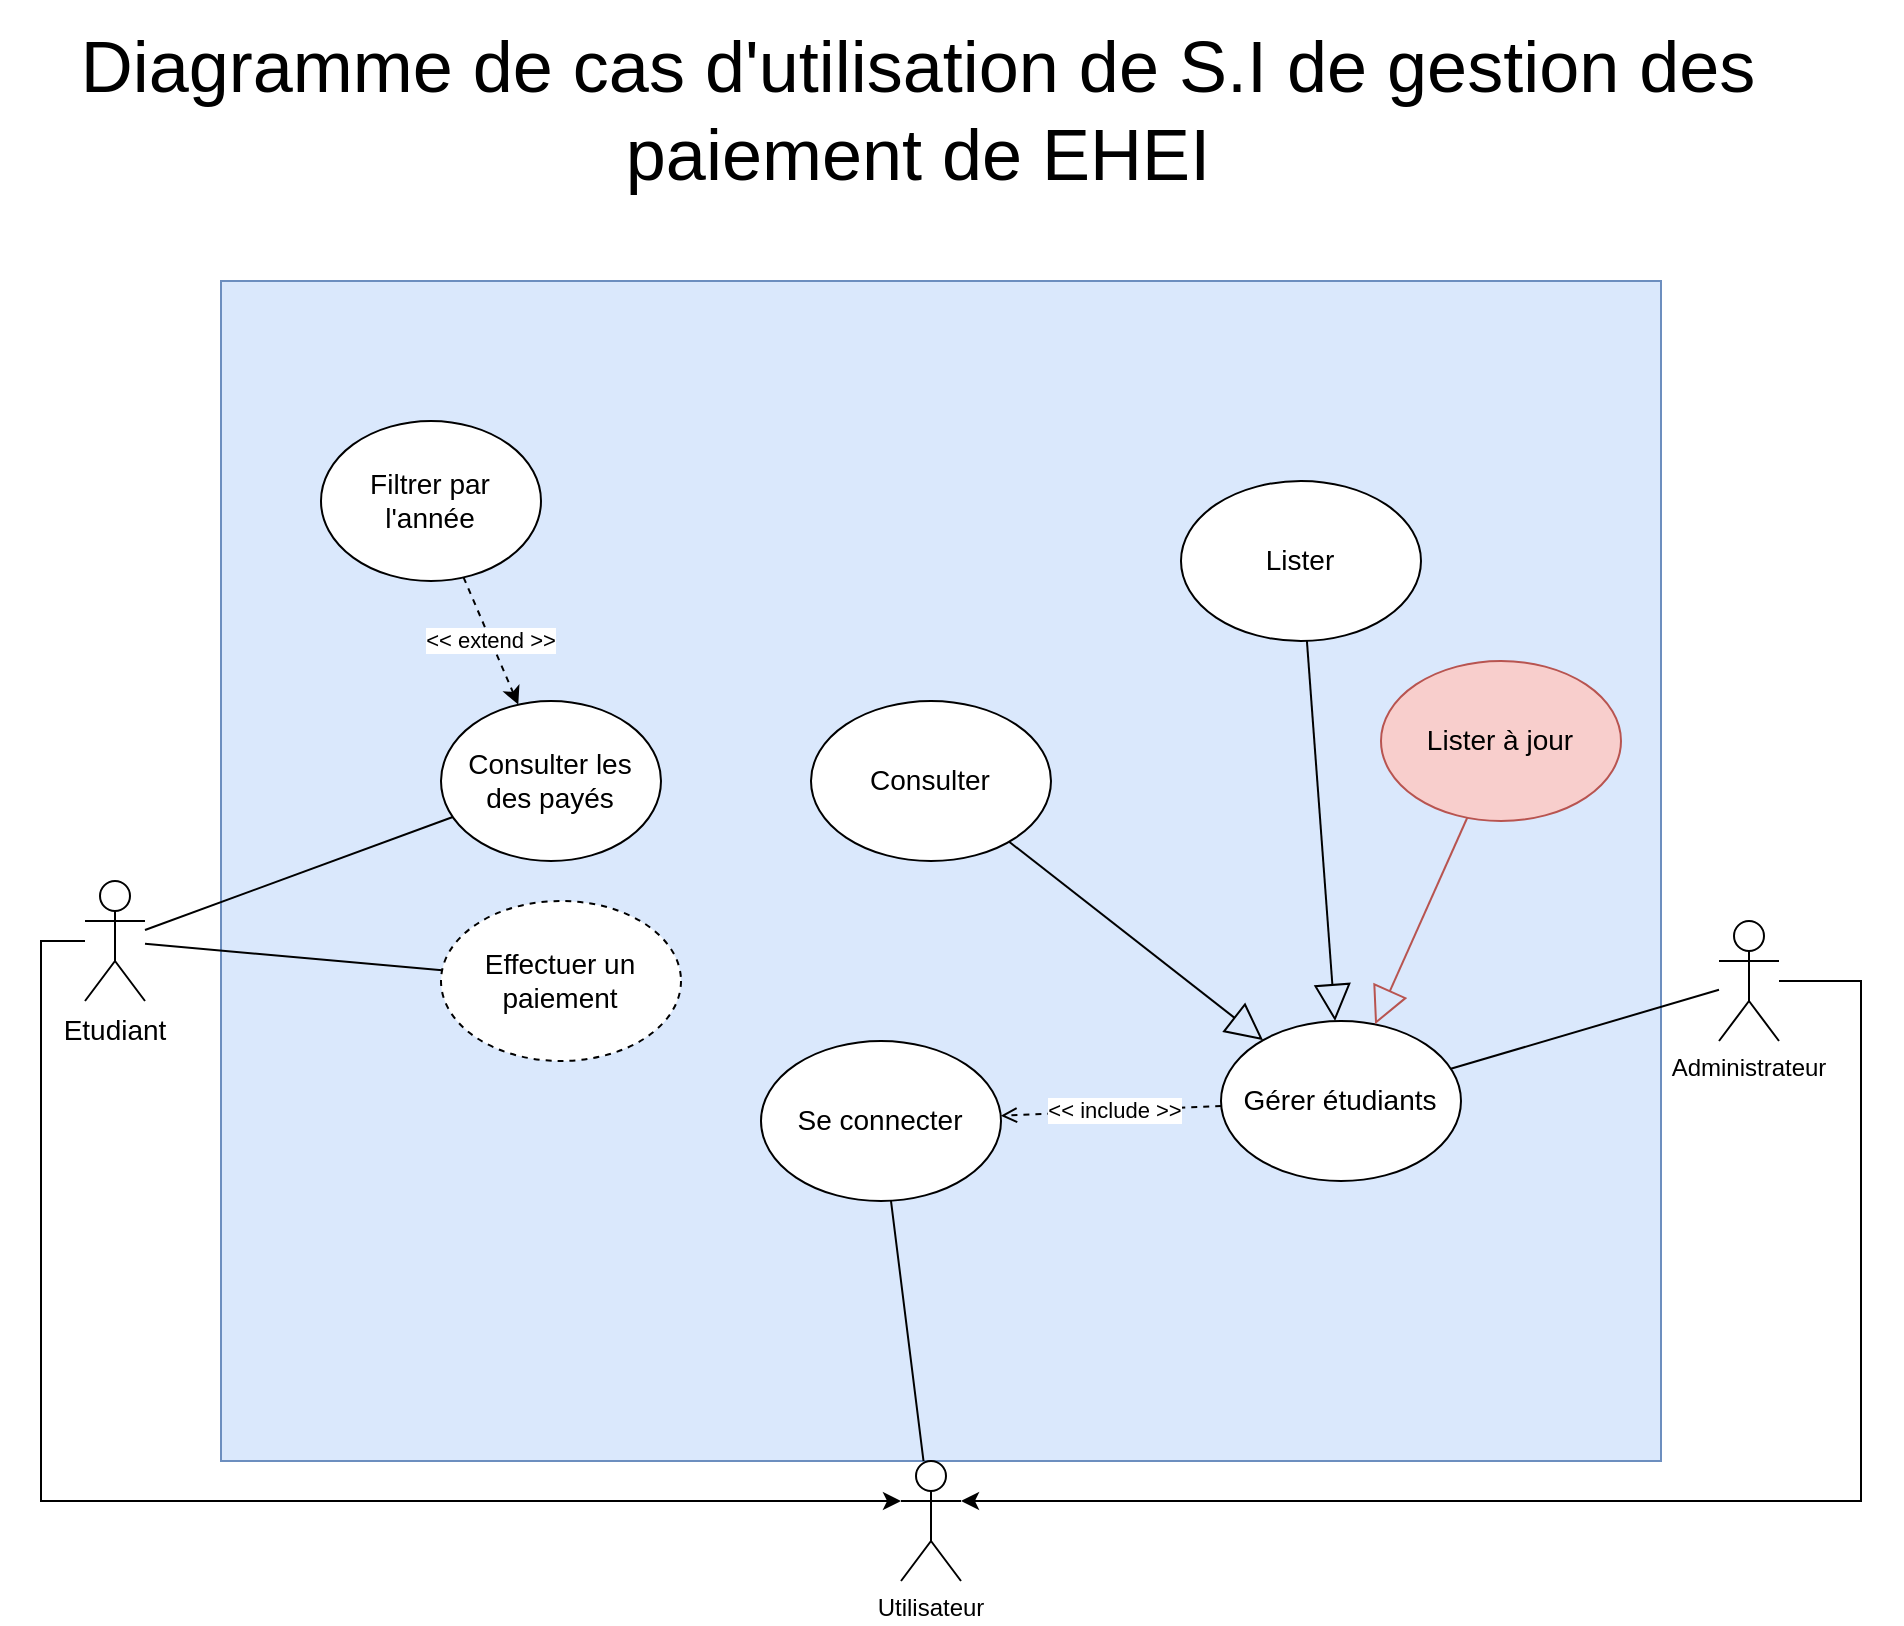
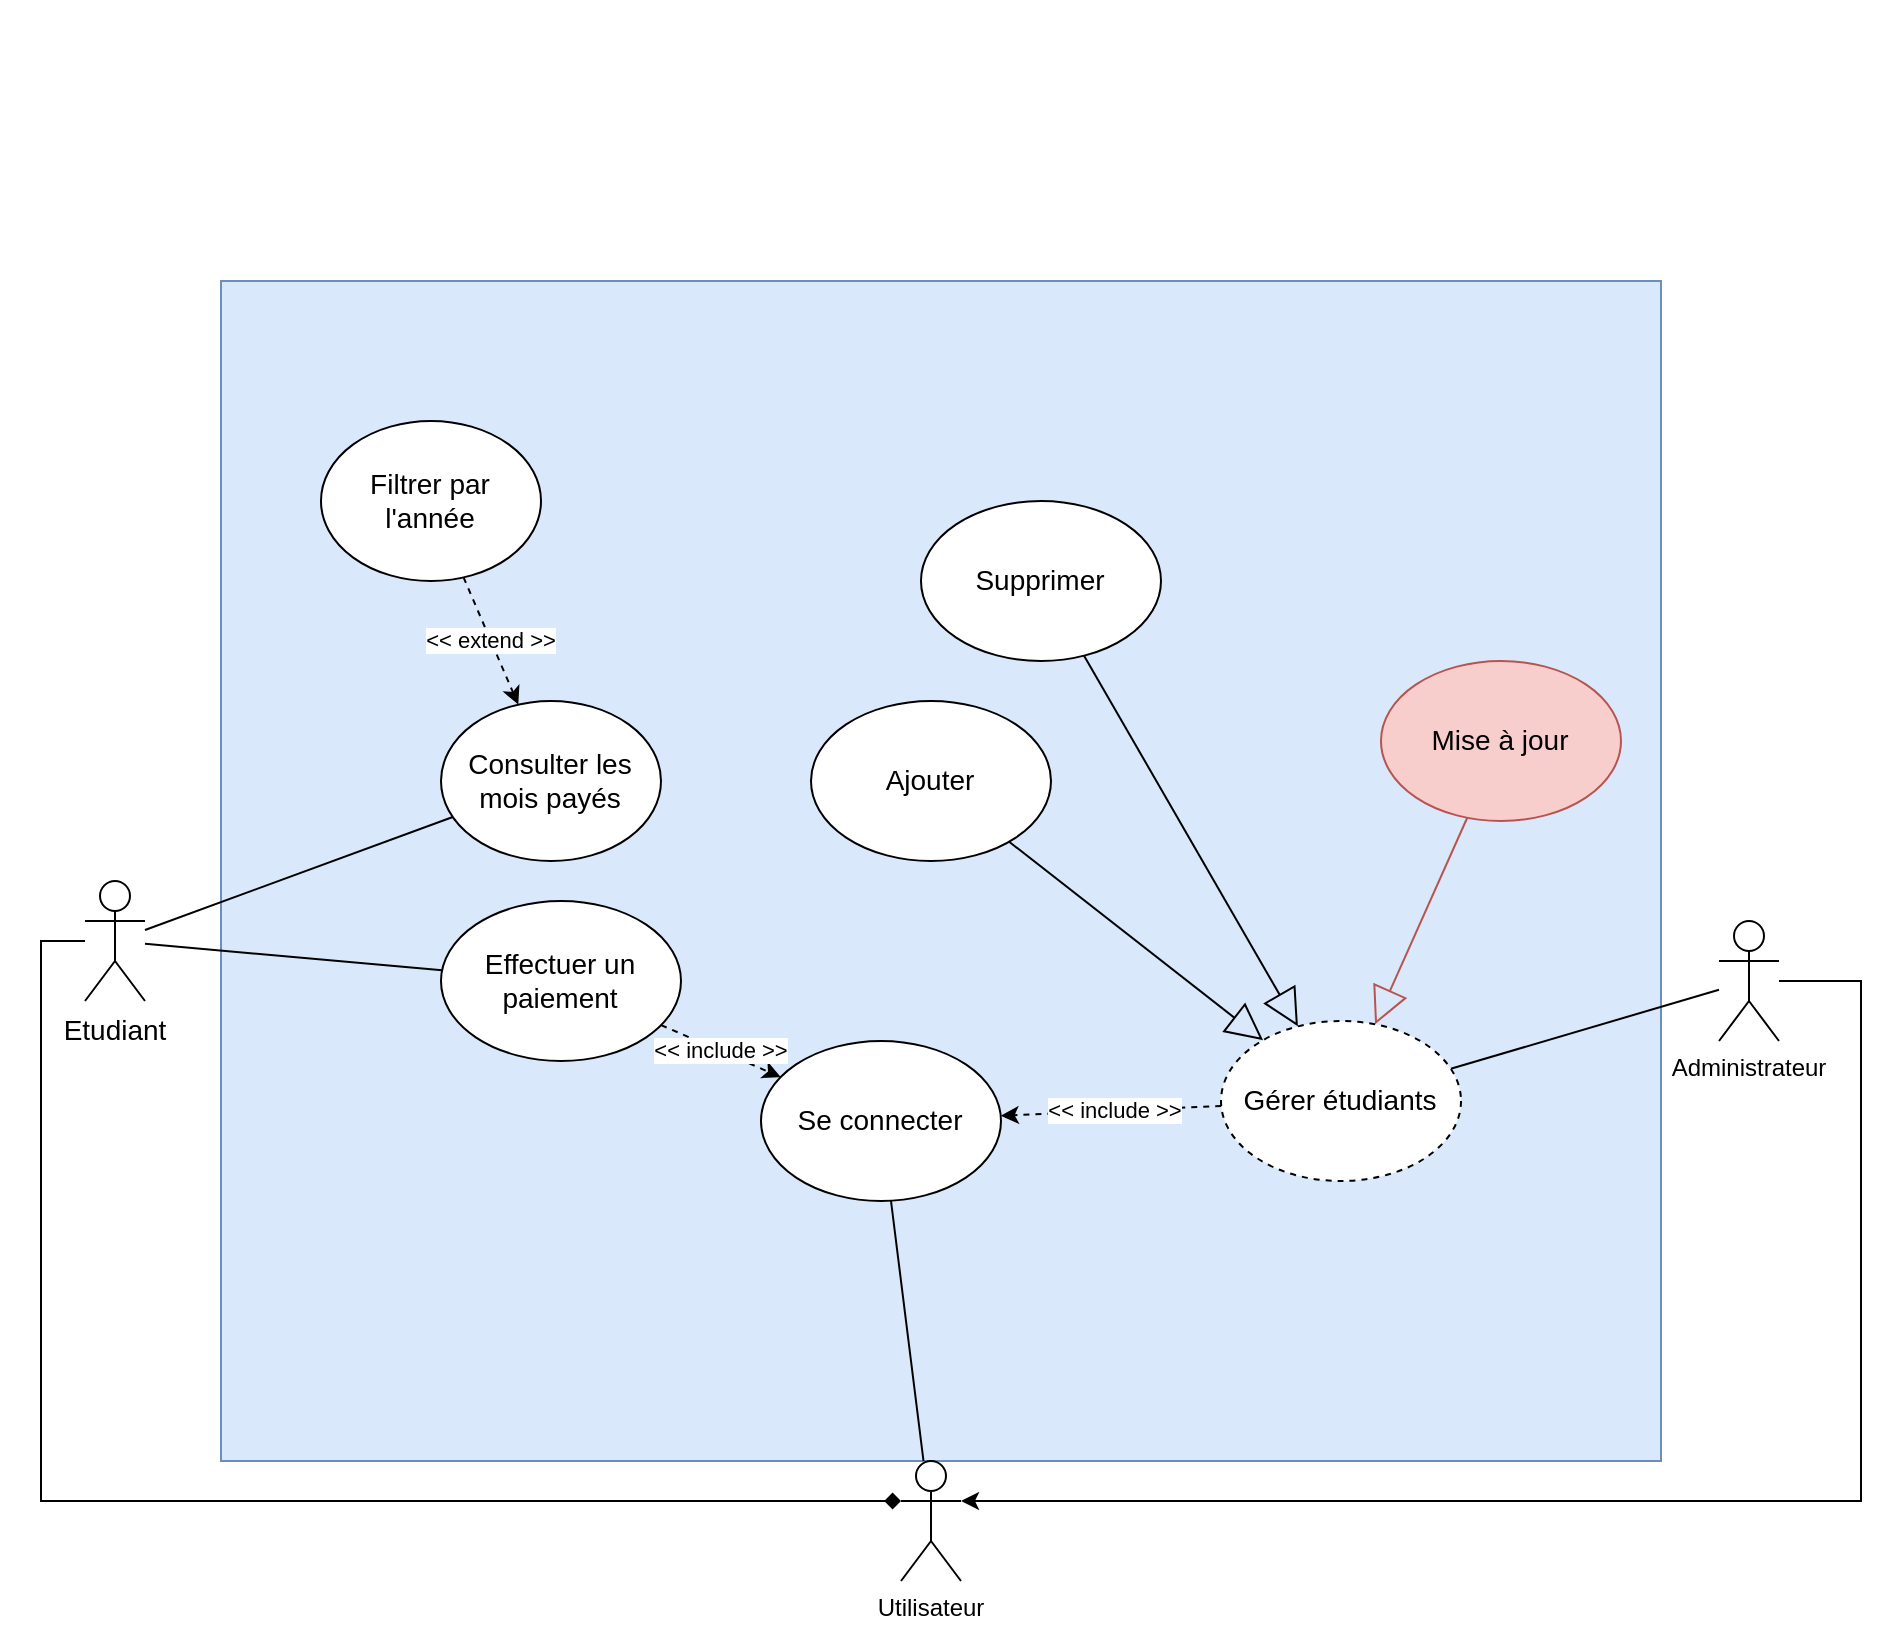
  <mxCell id="0" />
  <mxCell id="1" parent="0" />
  <mxCell id="2" value="" style="rounded=0;whiteSpace=wrap;html=1;fillColor=#dae8fc;strokeColor=#6c8ebf;" vertex="1" parent="1"><mxGeometry x="110" y="140" width="720" height="590" as="geometry" /></mxCell>
  <mxCell id="3" value="&lt;div style=&quot;font-size: 14px;&quot;&gt;Se connecter&lt;/div&gt;" style="ellipse;whiteSpace=wrap;html=1;fontSize=14;" vertex="1" parent="1"><mxGeometry x="380" y="520" width="120" height="80" as="geometry" /></mxCell>
- <mxCell id="4" value="Effectuer un paiement" style="ellipse;whiteSpace=wrap;html=1;fontSize=14;dashed=1;" vertex="1" parent="1"><mxGeometry x="220" y="450" width="120" height="80" as="geometry" /></mxCell>
- <mxCell id="5" style="edgeStyle=orthogonalEdgeStyle;rounded=0;orthogonalLoop=1;jettySize=auto;html=1;" edge="1" parent="1" source="6" target="14"><mxGeometry relative="1" as="geometry"><Array as="points"><mxPoint x="20" y="470" /><mxPoint x="20" y="750" /></Array></mxGeometry></mxCell>
+ <mxCell id="4" value="Effectuer un paiement" style="ellipse;whiteSpace=wrap;html=1;fontSize=14;" vertex="1" parent="1"><mxGeometry x="220" y="450" width="120" height="80" as="geometry" /></mxCell>
+ <mxCell id="5" style="edgeStyle=orthogonalEdgeStyle;rounded=0;orthogonalLoop=1;jettySize=auto;html=1;endArrow=diamond;" edge="1" parent="1" source="6" target="14"><mxGeometry relative="1" as="geometry"><Array as="points"><mxPoint x="20" y="470" /><mxPoint x="20" y="750" /></Array></mxGeometry></mxCell>
  <mxCell id="6" value="&lt;div style=&quot;font-size: 14px;&quot;&gt;Etudiant&lt;/div&gt;" style="shape=umlActor;verticalLabelPosition=bottom;verticalAlign=top;html=1;outlineConnect=0;fontSize=14;" vertex="1" parent="1"><mxGeometry x="42" y="440" width="30" height="60" as="geometry" /></mxCell>
  <mxCell id="7" value="" style="endArrow=none;html=1;rounded=0;fontSize=14;" edge="1" parent="1" source="6" target="4"><mxGeometry width="50" height="50" relative="1" as="geometry"><mxPoint x="110" y="479" as="sourcePoint" /><mxPoint x="390" y="463" as="targetPoint" /></mxGeometry></mxCell>
+ <mxCell id="8" value="" style="endArrow=classic;html=1;rounded=0;dashed=1;" edge="1" parent="1" source="4" target="3"><mxGeometry width="50" height="50" relative="1" as="geometry"><mxPoint x="510" y="470" as="sourcePoint" /><mxPoint x="560" y="420" as="targetPoint" /></mxGeometry></mxCell>
+ <mxCell id="9" value="&amp;lt;&amp;lt; include &amp;gt;&amp;gt;" style="edgeLabel;html=1;align=center;verticalAlign=middle;resizable=0;points=[];" vertex="1" connectable="0" parent="8"><mxGeometry x="-0.024" relative="1" as="geometry"><mxPoint as="offset" /></mxGeometry></mxCell>
  <mxCell id="10" style="edgeStyle=orthogonalEdgeStyle;rounded=0;orthogonalLoop=1;jettySize=auto;html=1;" edge="1" parent="1" source="11" target="14"><mxGeometry relative="1" as="geometry"><Array as="points"><mxPoint x="930" y="490" /><mxPoint x="930" y="750" /></Array></mxGeometry></mxCell>
  <mxCell id="11" value="&lt;div&gt;Administrateur&lt;/div&gt;" style="shape=umlActor;verticalLabelPosition=bottom;verticalAlign=top;html=1;outlineConnect=0;" vertex="1" parent="1"><mxGeometry x="859" y="460" width="30" height="60" as="geometry" /></mxCell>
- <mxCell id="12" value="Consulter" style="ellipse;whiteSpace=wrap;html=1;fontSize=14;" vertex="1" parent="1"><mxGeometry x="405" y="350" width="120" height="80" as="geometry" /></mxCell>
+ <mxCell id="12" value="Ajouter" style="ellipse;whiteSpace=wrap;html=1;fontSize=14;" vertex="1" parent="1"><mxGeometry x="405" y="350" width="120" height="80" as="geometry" /></mxCell>
  <mxCell id="13" value="" style="endArrow=none;html=1;rounded=0;fontSize=14;" edge="1" parent="1" source="11" target="17"><mxGeometry width="50" height="50" relative="1" as="geometry"><mxPoint x="110" y="477" as="sourcePoint" /><mxPoint x="393" y="413" as="targetPoint" /></mxGeometry></mxCell>
  <mxCell id="14" value="Utilisateur" style="shape=umlActor;verticalLabelPosition=bottom;verticalAlign=top;html=1;outlineConnect=0;" vertex="1" parent="1"><mxGeometry x="450" y="730" width="30" height="60" as="geometry" /></mxCell>
  <mxCell id="15" value="" style="endArrow=none;html=1;rounded=0;" edge="1" parent="1" source="14" target="3"><mxGeometry width="50" height="50" relative="1" as="geometry"><mxPoint x="330" y="660" as="sourcePoint" /><mxPoint x="380" y="610" as="targetPoint" /></mxGeometry></mxCell>
- <mxCell id="17" value="&lt;div&gt;Gérer étudiants&lt;/div&gt;" style="ellipse;whiteSpace=wrap;html=1;fontSize=14;" vertex="1" parent="1"><mxGeometry x="610" y="510" width="120" height="80" as="geometry" /></mxCell>
+ <mxCell id="16" value="&lt;div&gt;Supprimer&lt;br&gt;&lt;/div&gt;" style="ellipse;whiteSpace=wrap;html=1;fontSize=14;" vertex="1" parent="1"><mxGeometry x="460" y="250" width="120" height="80" as="geometry" /></mxCell>
+ <mxCell id="17" value="&lt;div&gt;Gérer étudiants&lt;/div&gt;" style="ellipse;whiteSpace=wrap;html=1;fontSize=14;dashed=1;" vertex="1" parent="1"><mxGeometry x="610" y="510" width="120" height="80" as="geometry" /></mxCell>
+ <mxCell id="18" value="" style="endArrow=block;endSize=16;endFill=0;html=1;rounded=0;" edge="1" parent="1" source="16" target="17"><mxGeometry width="160" relative="1" as="geometry"><mxPoint x="210" y="300" as="sourcePoint" /><mxPoint x="370" y="300" as="targetPoint" /></mxGeometry></mxCell>
  <mxCell id="19" value="" style="endArrow=block;endSize=16;endFill=0;html=1;rounded=0;" edge="1" parent="1" source="12" target="17"><mxGeometry width="160" relative="1" as="geometry"><mxPoint x="601" y="345" as="sourcePoint" /><mxPoint x="519" y="354" as="targetPoint" /></mxGeometry></mxCell>
- <mxCell id="20" value="" style="endArrow=open;html=1;rounded=0;dashed=1;" edge="1" parent="1" source="17" target="3"><mxGeometry width="50" height="50" relative="1" as="geometry"><mxPoint x="330" y="435" as="sourcePoint" /><mxPoint x="420" y="536" as="targetPoint" /></mxGeometry></mxCell>
+ <mxCell id="20" value="" style="endArrow=classic;html=1;rounded=0;dashed=1;" edge="1" parent="1" source="17" target="3"><mxGeometry width="50" height="50" relative="1" as="geometry"><mxPoint x="330" y="435" as="sourcePoint" /><mxPoint x="420" y="536" as="targetPoint" /></mxGeometry></mxCell>
  <mxCell id="21" value="&amp;lt;&amp;lt; include &amp;gt;&amp;gt;" style="edgeLabel;html=1;align=center;verticalAlign=middle;resizable=0;points=[];" vertex="1" connectable="0" parent="20"><mxGeometry x="-0.024" relative="1" as="geometry"><mxPoint as="offset" /></mxGeometry></mxCell>
- <mxCell id="22" value="Lister" style="ellipse;whiteSpace=wrap;html=1;fontSize=14;" vertex="1" parent="1"><mxGeometry x="590" y="240" width="120" height="80" as="geometry" /></mxCell>
- <mxCell id="23" value="" style="endArrow=block;endSize=16;endFill=0;html=1;rounded=0;" edge="1" parent="1" source="22" target="17"><mxGeometry width="160" relative="1" as="geometry"><mxPoint x="663" y="380" as="sourcePoint" /><mxPoint x="676" y="520" as="targetPoint" /></mxGeometry></mxCell>
- <mxCell id="24" value="Consulter les des payés" style="ellipse;whiteSpace=wrap;html=1;fontSize=14;" vertex="1" parent="1"><mxGeometry x="220" y="350" width="110" height="80" as="geometry" /></mxCell>
+ <mxCell id="24" value="Consulter les mois payés" style="ellipse;whiteSpace=wrap;html=1;fontSize=14;" vertex="1" parent="1"><mxGeometry x="220" y="350" width="110" height="80" as="geometry" /></mxCell>
  <mxCell id="25" value="" style="endArrow=none;html=1;rounded=0;fontSize=14;" edge="1" parent="1" source="6" target="24"><mxGeometry width="50" height="50" relative="1" as="geometry"><mxPoint x="110" y="482" as="sourcePoint" /><mxPoint x="231" y="494" as="targetPoint" /></mxGeometry></mxCell>
  <mxCell id="26" value="Filtrer par l'année" style="ellipse;whiteSpace=wrap;html=1;fontSize=14;" vertex="1" parent="1"><mxGeometry x="160" y="210" width="110" height="80" as="geometry" /></mxCell>
  <mxCell id="27" value="" style="endArrow=classic;html=1;rounded=0;dashed=1;" edge="1" parent="1" source="26" target="24"><mxGeometry width="50" height="50" relative="1" as="geometry"><mxPoint x="350" y="290" as="sourcePoint" /><mxPoint x="380" y="320" as="targetPoint" /></mxGeometry></mxCell>
  <mxCell id="28" value="&amp;lt;&amp;lt; extend &amp;gt;&amp;gt;" style="edgeLabel;html=1;align=center;verticalAlign=middle;resizable=0;points=[];" vertex="1" connectable="0" parent="27"><mxGeometry x="-0.024" relative="1" as="geometry"><mxPoint as="offset" /></mxGeometry></mxCell>
- <mxCell id="29" value="Lister à jour" style="ellipse;whiteSpace=wrap;html=1;fontSize=14;fillColor=#f8cecc;strokeColor=#b85450;" vertex="1" parent="1"><mxGeometry x="690" y="330" width="120" height="80" as="geometry" /></mxCell>
+ <mxCell id="29" value="Mise à jour" style="ellipse;whiteSpace=wrap;html=1;fontSize=14;fillColor=#f8cecc;strokeColor=#b85450;" vertex="1" parent="1"><mxGeometry x="690" y="330" width="120" height="80" as="geometry" /></mxCell>
  <mxCell id="30" value="" style="endArrow=block;endSize=16;endFill=0;html=1;rounded=0;fillColor=#f8cecc;strokeColor=#b85450;" edge="1" parent="1" source="29" target="17"><mxGeometry width="160" relative="1" as="geometry"><mxPoint x="783" y="450" as="sourcePoint" /><mxPoint x="676.288" y="571.502" as="targetPoint" /></mxGeometry></mxCell>
- <mxCell id="31" value="&lt;font style=&quot;font-size: 36px;&quot;&gt;Diagramme de cas d'utilisation de S.I de gestion des paiement de EHEI&lt;/font&gt;" style="text;html=1;strokeColor=none;fillColor=none;align=center;verticalAlign=middle;whiteSpace=wrap;rounded=0;" vertex="1" parent="1"><mxGeometry x="29" y="20" width="860" height="70" as="geometry" /></mxCell>
